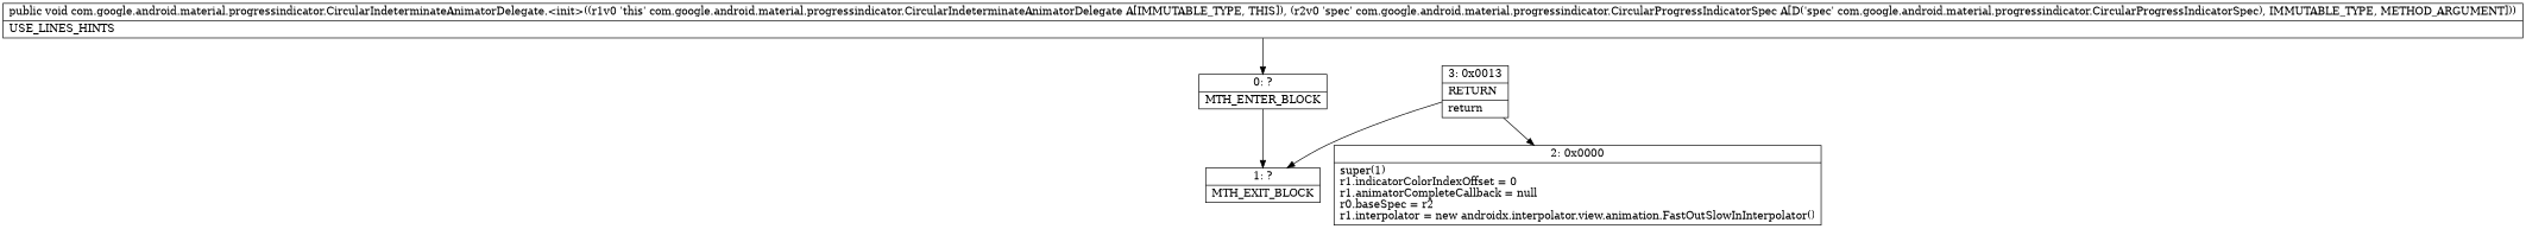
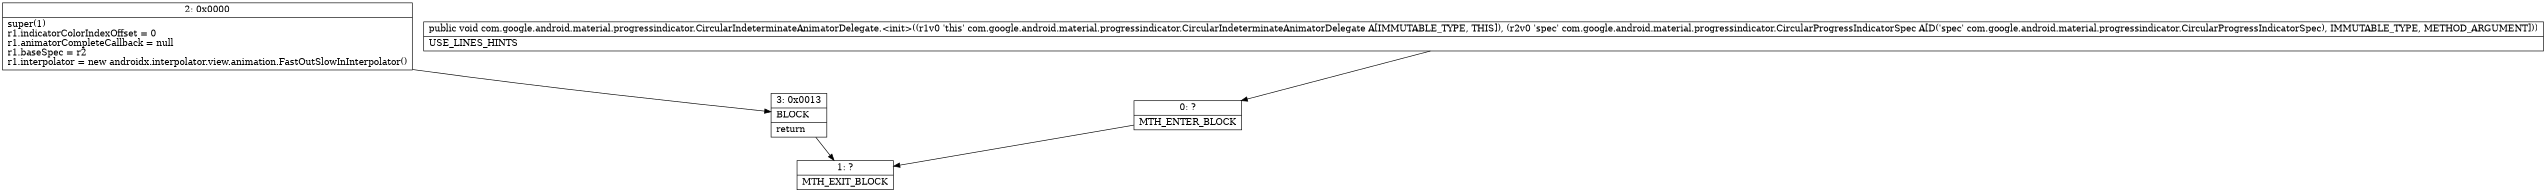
  digraph {
    node [shape=record]
    n1 [label="{0\:\ ?|MTH_ENTER_BLOCK\l}"]
    n2 [label="{1\:\ ?|MTH_EXIT_BLOCK\l}"]
-   n3 [label="{2\:\ 0x0000|super(1)\lr1.indicatorColorIndexOffset = 0\lr1.animatorCompleteCallback = null\lr0.baseSpec = r2\lr1.interpolator = new androidx.interpolator.view.animation.FastOutSlowInInterpolator()\l}"]
-   n4 [label="{3\:\ 0x0013|RETURN\l|return\l}"]
+   n3 [label="{2\:\ 0x0000|super(1)\lr1.indicatorColorIndexOffset = 0\lr1.animatorCompleteCallback = null\lr1.baseSpec = r2\lr1.interpolator = new androidx.interpolator.view.animation.FastOutSlowInInterpolator()\l}"]
+   n4 [label="{3\:\ 0x0013|BLOCK\l|return\l}"]
    n5 [label="{public void com.google.android.material.progressindicator.CircularIndeterminateAnimatorDelegate.\<init\>((r1v0 'this' com.google.android.material.progressindicator.CircularIndeterminateAnimatorDelegate A[IMMUTABLE_TYPE, THIS]), (r2v0 'spec' com.google.android.material.progressindicator.CircularProgressIndicatorSpec A[D('spec' com.google.android.material.progressindicator.CircularProgressIndicatorSpec), IMMUTABLE_TYPE, METHOD_ARGUMENT]))  | USE_LINES_HINTS\l}"]
    n1 -> n2
-   n4 -> n3
+   n3 -> n4
    n4 -> n2
    n5 -> n1
  }
